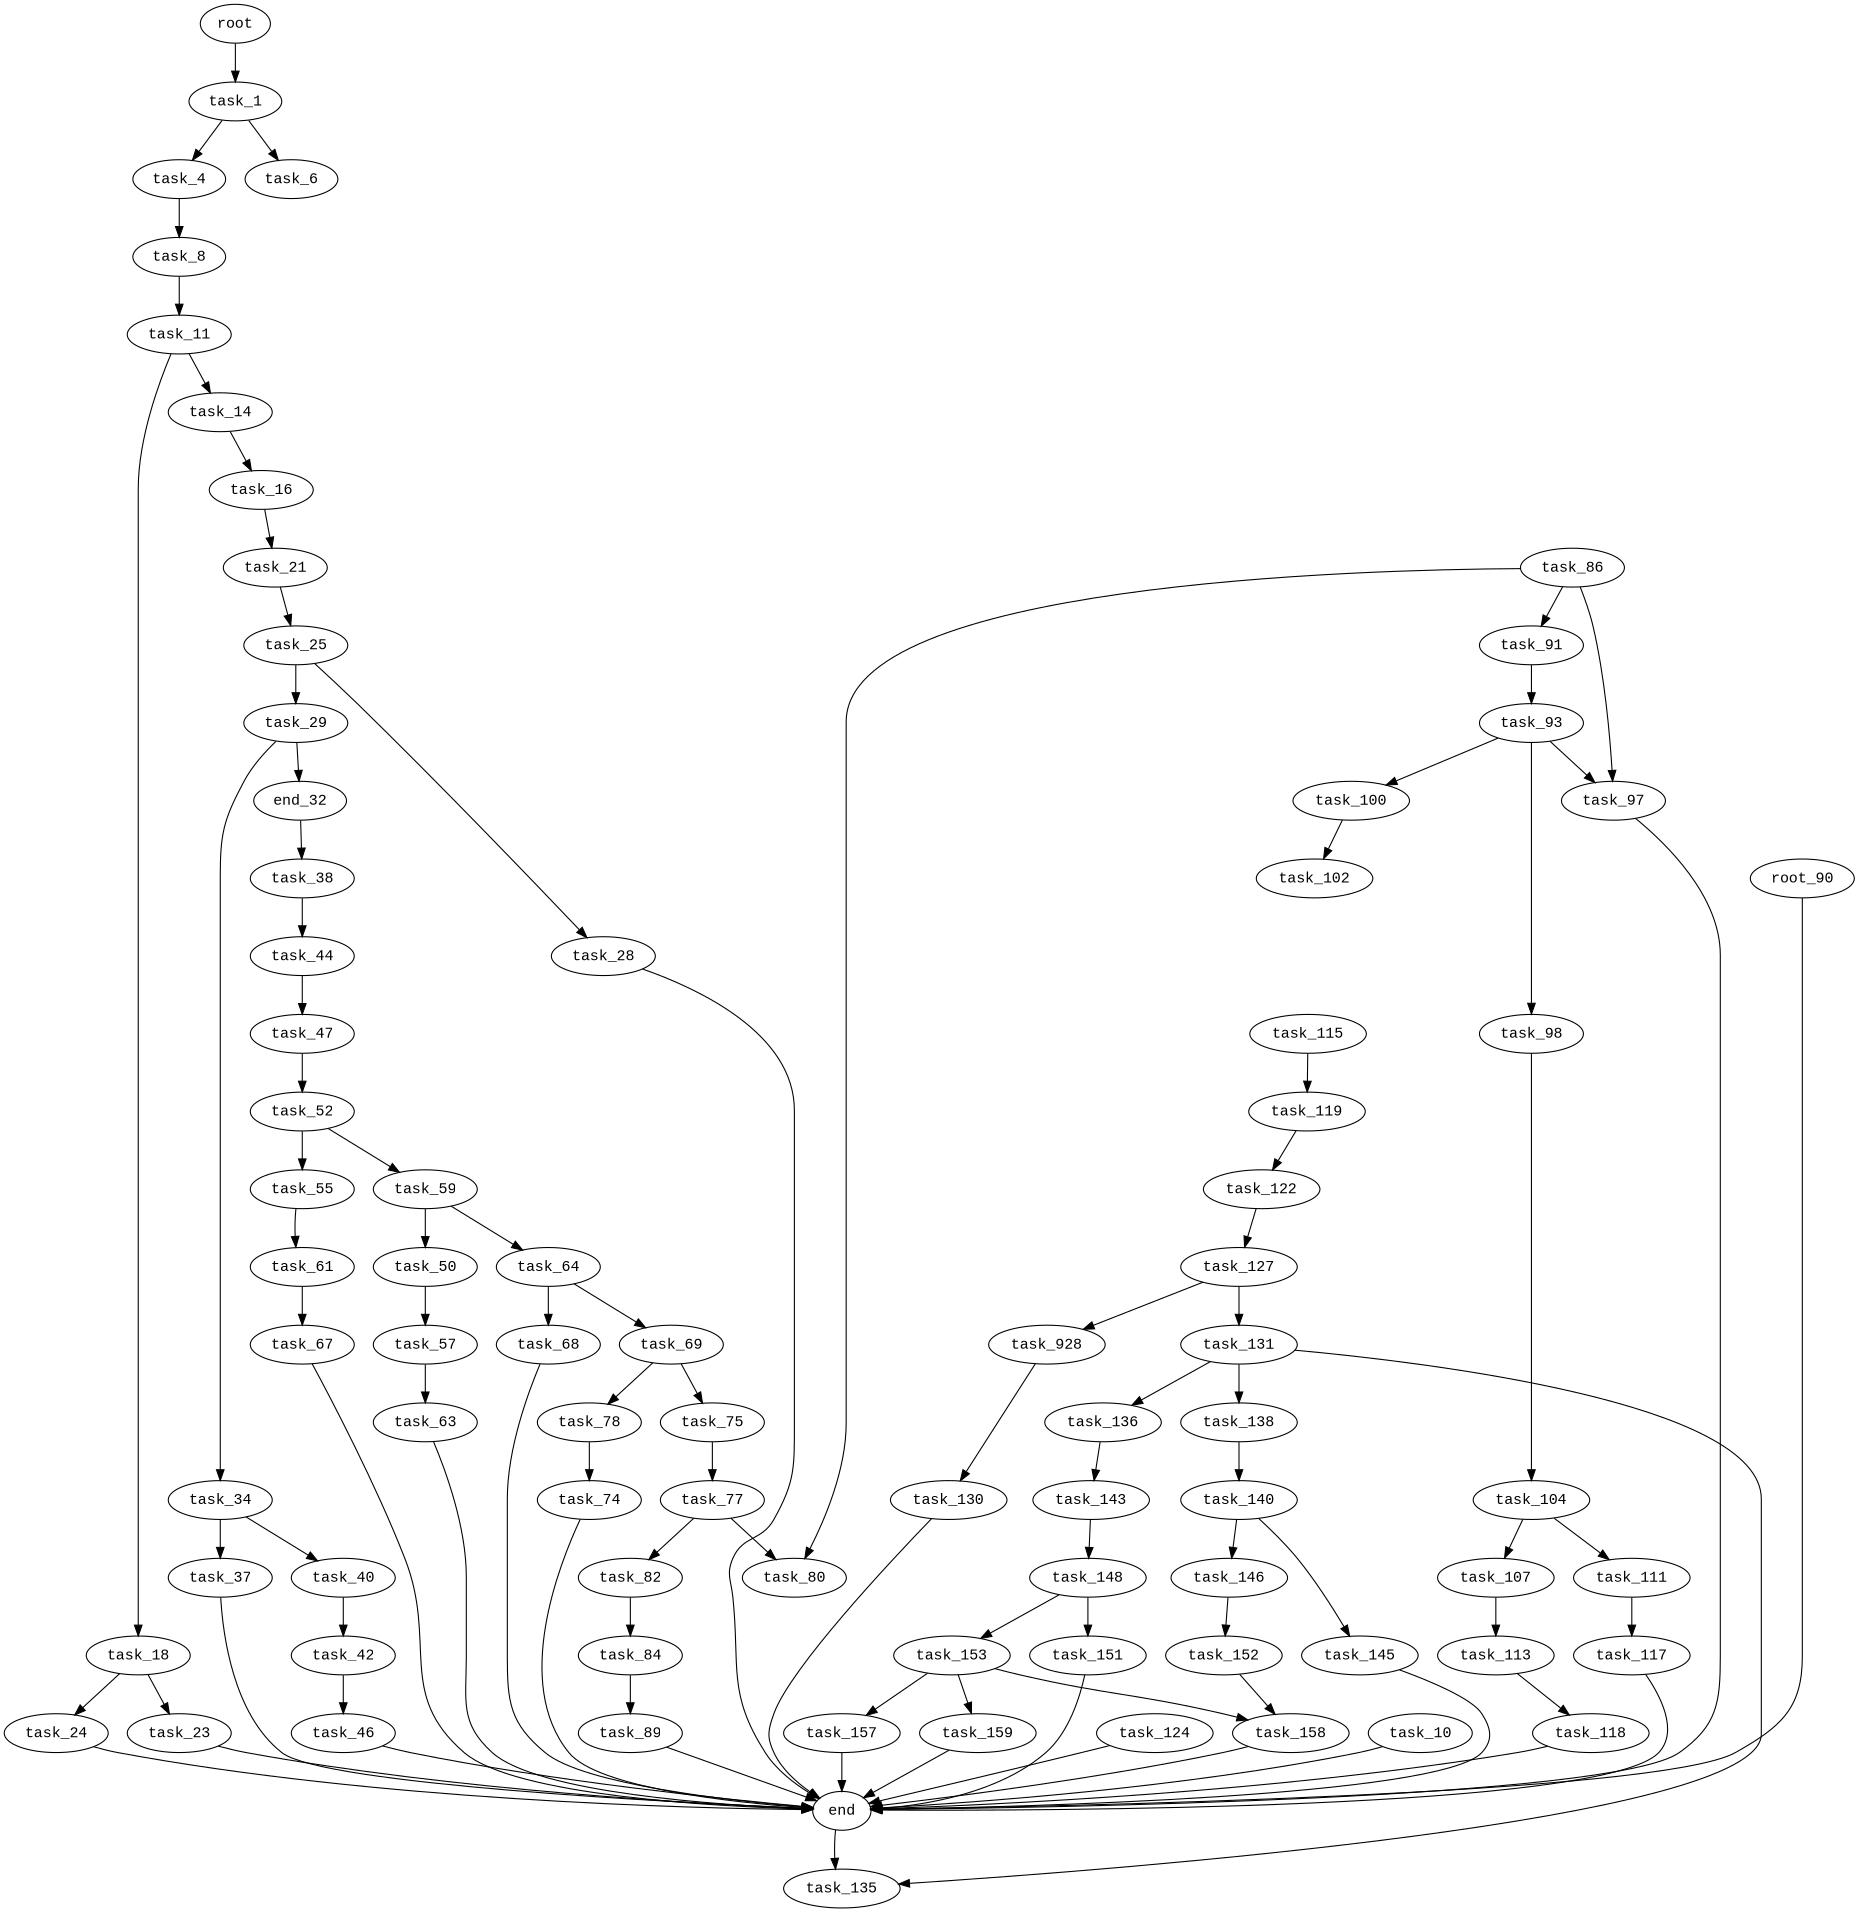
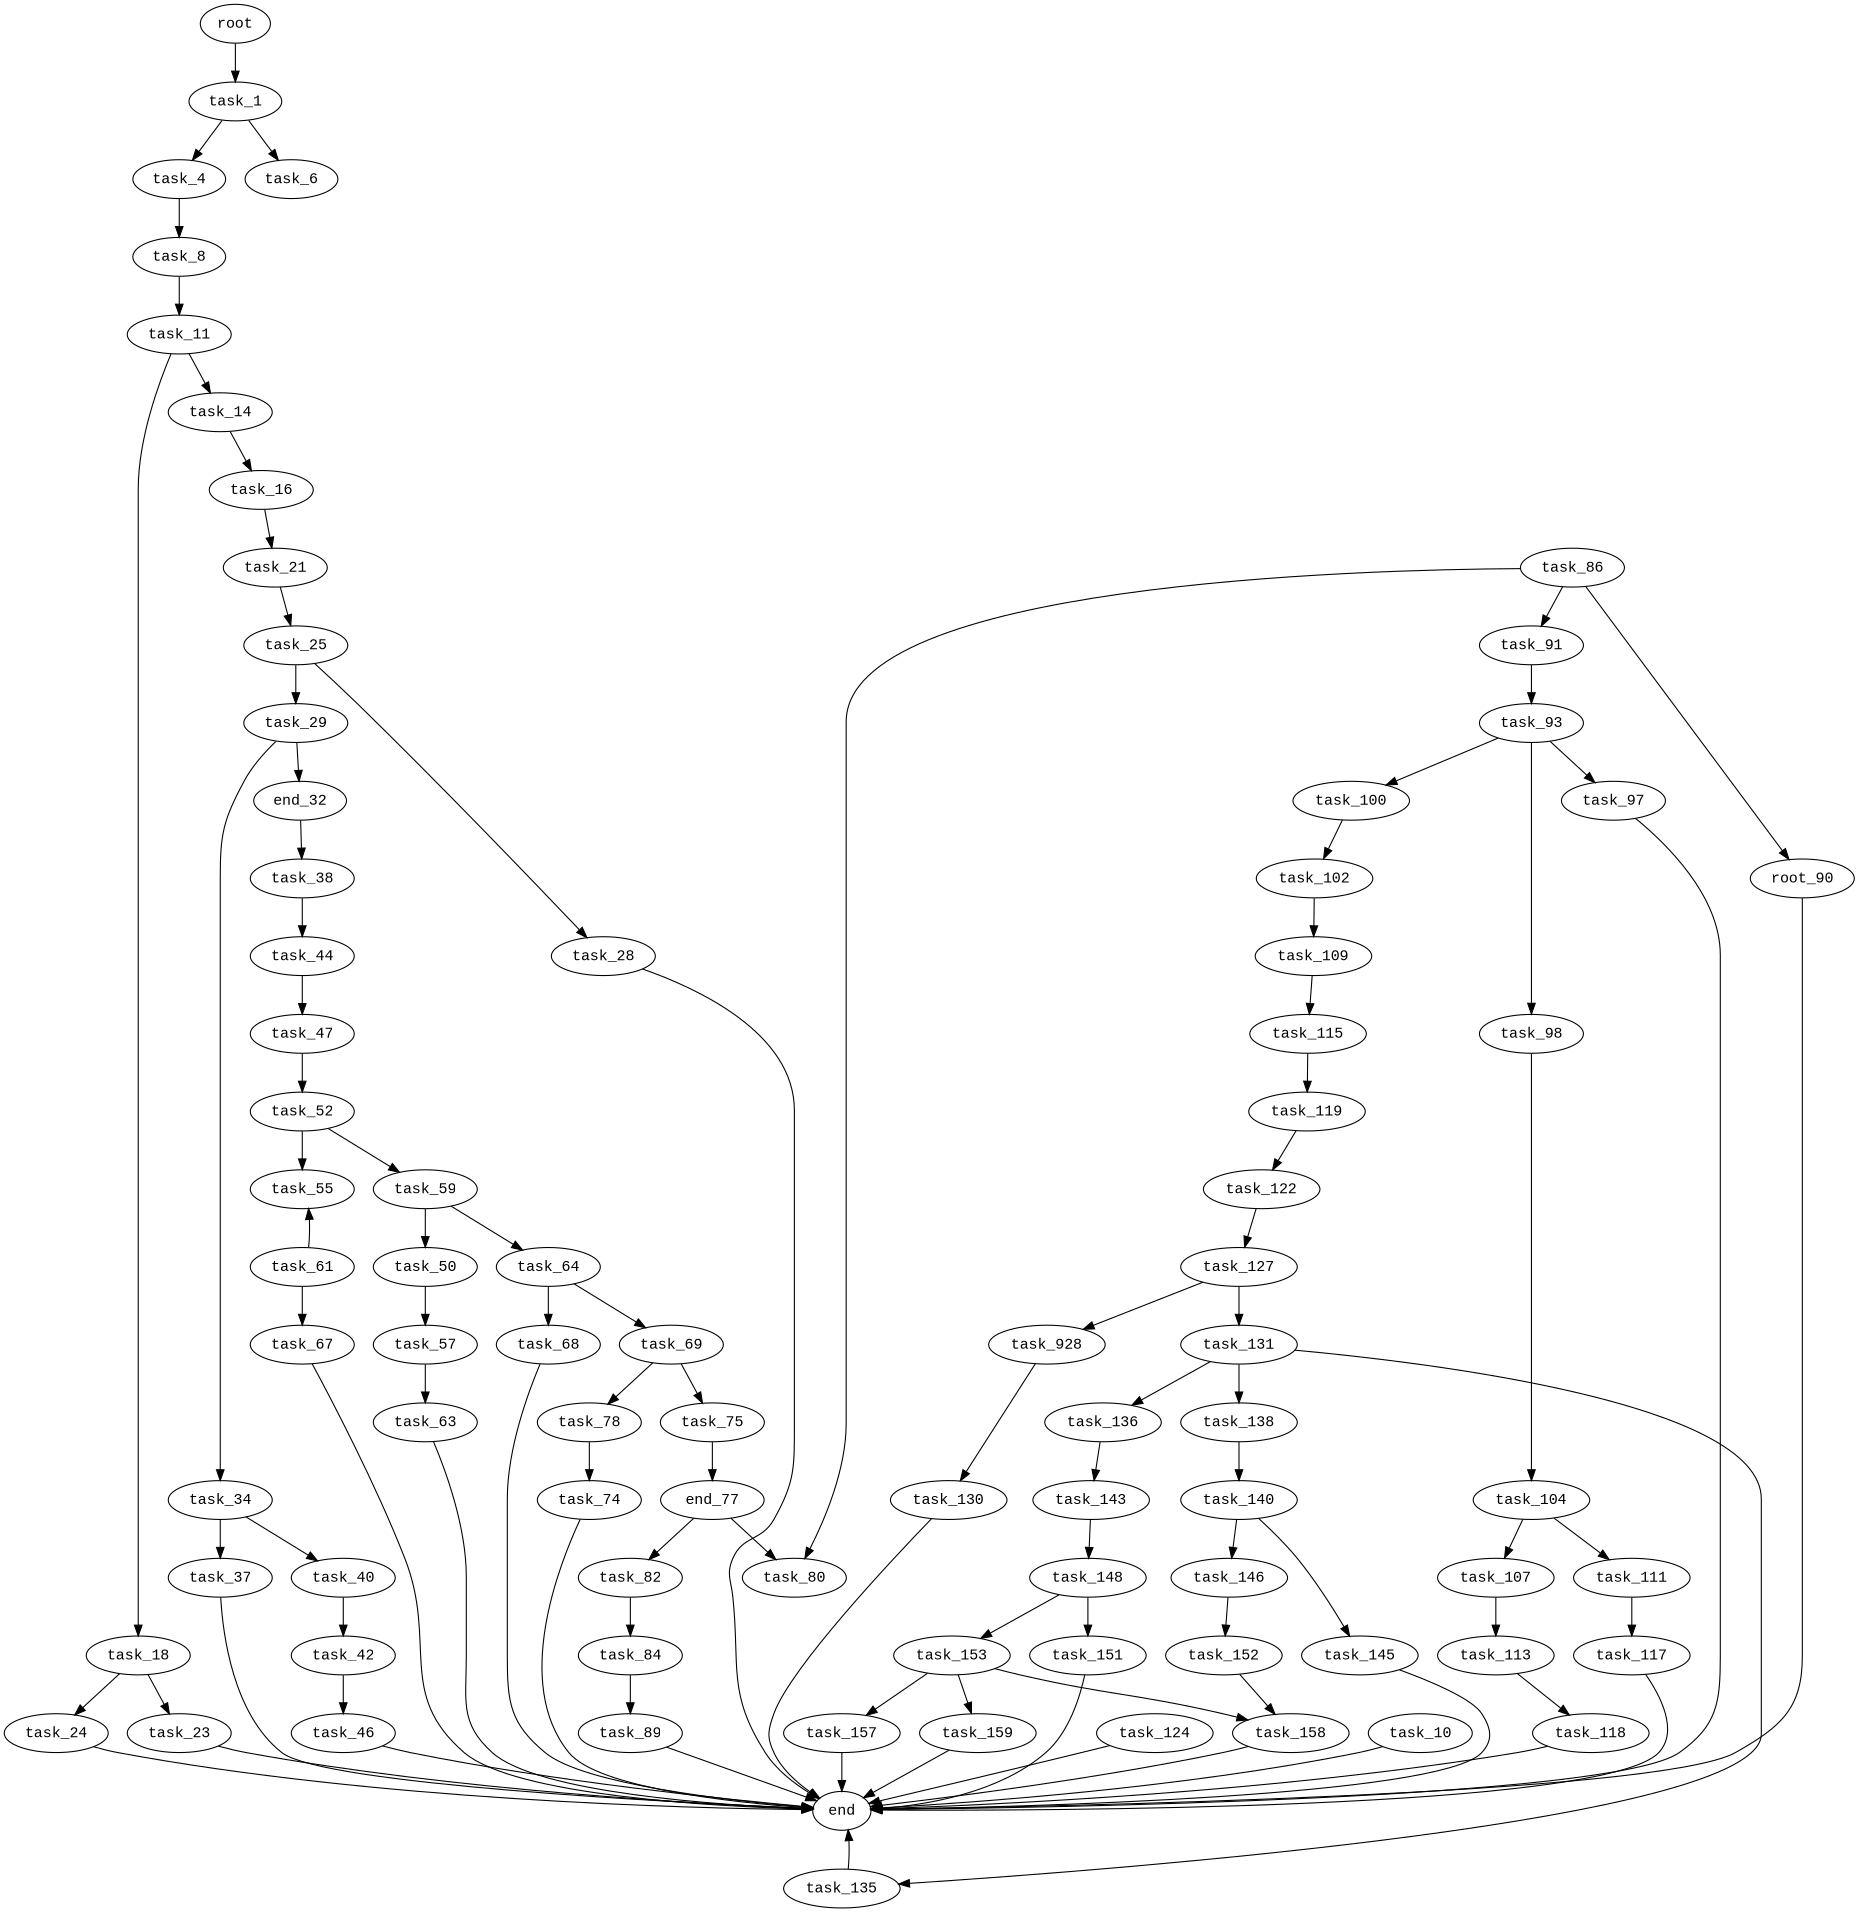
  digraph {
    fontname="Liberation Mono"
    node [fontname="Liberation Mono"]
    edge [fontname="Liberation Mono"]
    root
    task_1
    task_4
    task_6
    task_8
    task_11
    task_10
    end
    task_14
    task_18
    task_16
    task_23
    task_24
    task_21
    task_25
    task_28
    task_29
    n18 [label=end_32]
    task_34
    task_38
    task_37
    task_40
    task_44
    task_42
    task_47
    task_46
    task_52
    task_50
    task_57
    task_55
    task_59
    task_63
    task_61
    task_64
    task_67
    task_68
    task_69
    n38 [label=task_78]
    task_75
    task_74
-   task_77
+   task_77 [label=end_77]
    task_80
    task_82
    task_84
    task_86
    n46 [label=root_90]
    task_91
    task_89
    task_93
    task_97
    task_98
    task_100
    task_104
    task_102
    task_107
    task_111
+   task_109
    task_113
    task_117
    task_115
    task_119
    task_118
    task_122
    n64 [label=task_127]
    task_124
    n66 [label=task_928]
    task_131
    task_130
    task_135
    task_136
    task_138
    task_143
    task_140
    task_148
    task_145
    task_146
    task_151
    task_153
    task_152
    task_158
    task_157
    task_159
    root -> task_1
    task_1 -> task_4
    task_1 -> task_6
    task_4 -> task_8
    task_8 -> task_11
    task_11 -> task_14
    task_11 -> task_18
    task_10 -> end
    task_14 -> task_16
    task_18 -> task_23
    task_18 -> task_24
    task_16 -> task_21
    task_23 -> end
    task_24 -> end
    task_21 -> task_25
    task_25 -> task_28
    task_25 -> task_29
    task_28 -> end
    task_29 -> n18
    task_29 -> task_34
    n18 -> task_38
    task_34 -> task_37
    task_34 -> task_40
    task_38 -> task_44
    task_37 -> end
    task_40 -> task_42
    task_44 -> task_47
    task_42 -> task_46
    task_47 -> task_52
    task_46 -> end
    task_52 -> task_55
    task_52 -> task_59
    task_50 -> task_57
    task_57 -> task_63
-   task_55 -> task_61
+   task_61 -> task_55
    task_59 -> task_50
    task_59 -> task_64
    task_63 -> end
    task_61 -> task_67
    task_64 -> task_68
    task_64 -> task_69
    task_67 -> end
    task_68 -> end
    task_69 -> n38
    task_69 -> task_75
    n38 -> task_74
    task_75 -> task_77
    task_74 -> end
    task_77 -> task_80
    task_77 -> task_82
    task_82 -> task_84
    task_84 -> task_89
    task_86 -> task_80
-   task_86 -> task_97
+   task_86 -> n46
    task_86 -> task_91
    n46 -> end
    task_91 -> task_93
    task_89 -> end
    task_93 -> task_97
    task_93 -> task_98
    task_93 -> task_100
    task_97 -> end
    task_98 -> task_104
    task_100 -> task_102
    task_104 -> task_107
    task_104 -> task_111
+   task_102 -> task_109
    task_107 -> task_113
    task_111 -> task_117
+   task_109 -> task_115
    task_113 -> task_118
    task_117 -> end
    task_115 -> task_119
    task_119 -> task_122
    task_118 -> end
    task_122 -> n64
    n64 -> n66
    n64 -> task_131
    task_124 -> end
    n66 -> task_130
    task_131 -> task_135
    task_131 -> task_136
    task_131 -> task_138
    task_130 -> end
-   end -> task_135
+   task_135 -> end
    task_136 -> task_143
    task_138 -> task_140
    task_143 -> task_148
    task_140 -> task_145
    task_140 -> task_146
    task_148 -> task_151
    task_148 -> task_153
    task_145 -> end
    task_146 -> task_152
    task_151 -> end
    task_153 -> task_158
    task_153 -> task_157
    task_153 -> task_159
    task_152 -> task_158
    task_158 -> end
    task_157 -> end
    task_159 -> end
  }
